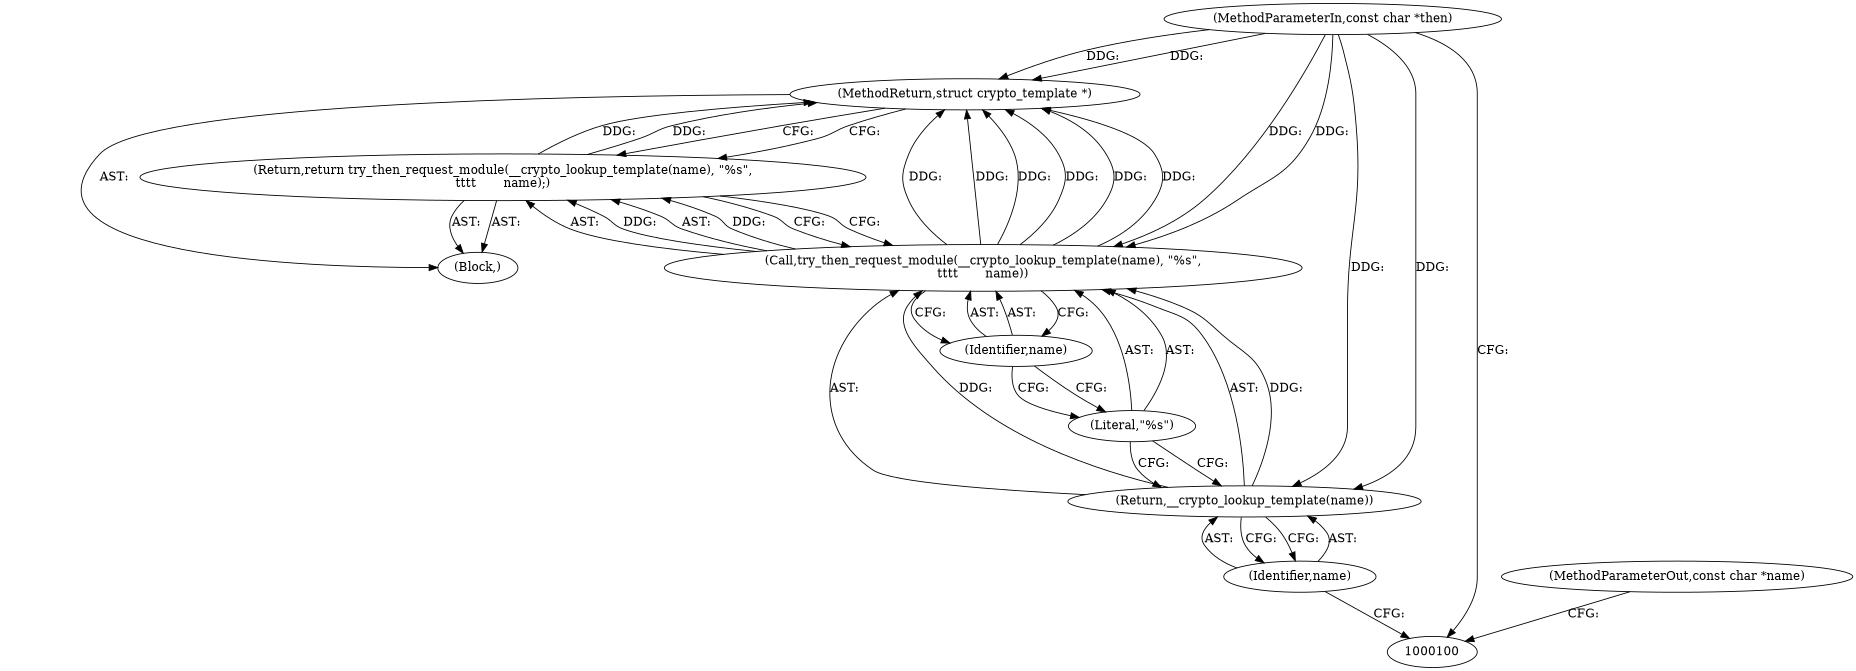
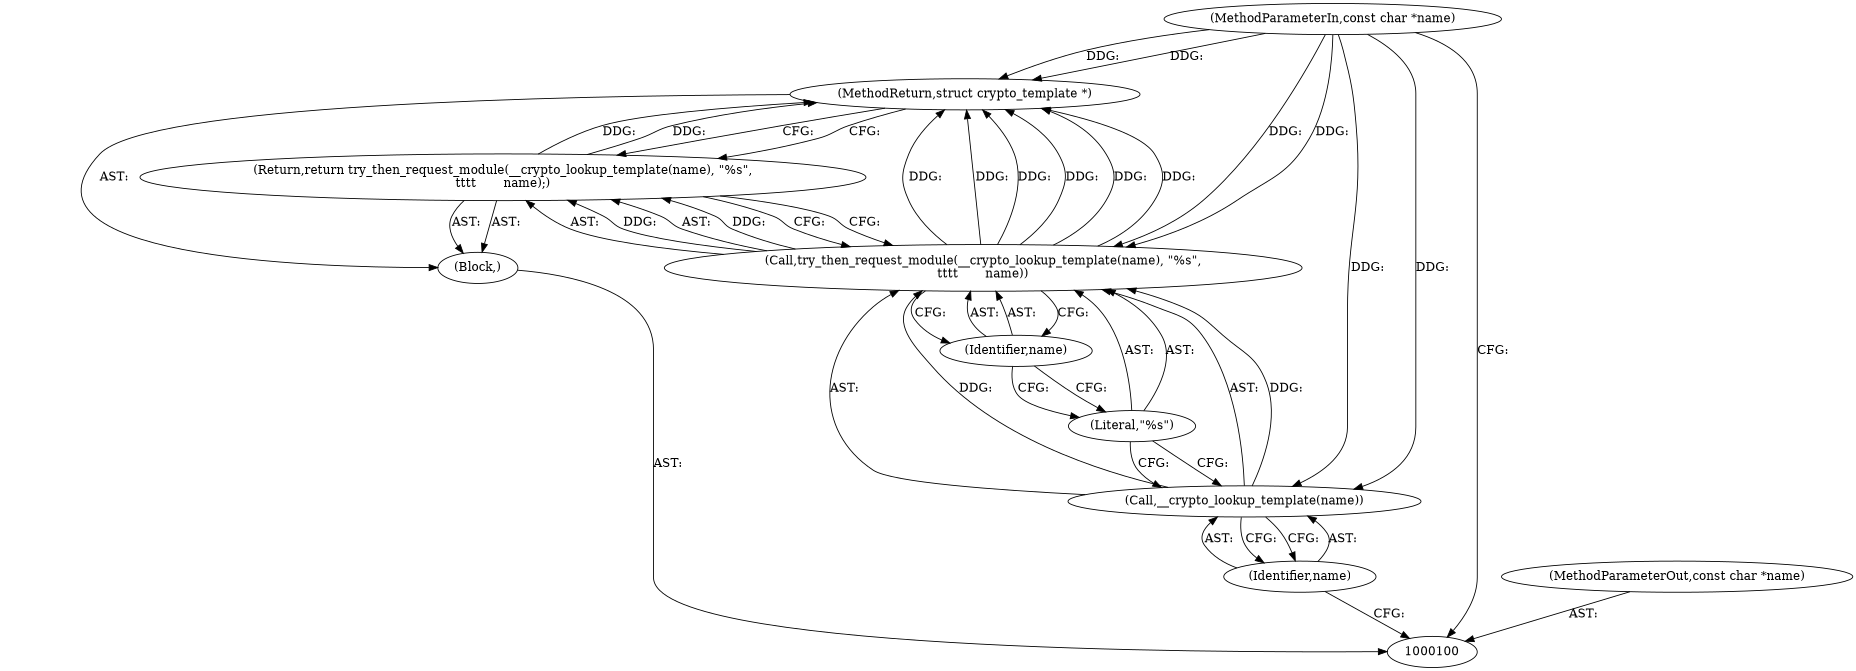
  digraph {
    n1 [label="(MethodReturn,struct crypto_template *)"]
    n2 [label="(Return,return try_then_request_module(__crypto_lookup_template(name), \"%s\",\n\t\t\t\t       name);)"]
    n3 [label="(Block,)"]
    n4 [label="(Call,try_then_request_module(__crypto_lookup_template(name), \"%s\",\n\t\t\t\t       name))"]
-   n5 [label="(MethodParameterIn,const char *then)"]
+   n5 [label="(MethodParameterIn,const char *name)"]
    1000100
-   n7 [label="(Return,__crypto_lookup_template(name))"]
+   n7 [label="(Call,__crypto_lookup_template(name))"]
    n8 [label="(Identifier,name)"]
    n9 [label="(Identifier,name)"]
    n10 [label="(MethodParameterOut,const char *name)"]
    n11 [label="(Literal,\"%s\")"]
    n1 -> n2 [label="CFG: "]
    n1 -> n2 [label="CFG: "]
    n1 -> n3 [label="AST: "]
    n2 -> n1 [label="DDG: "]
    n2 -> n1 [label="DDG: "]
    n2 -> n3 [label="AST: "]
    n2 -> n3 [label="AST: "]
    n2 -> n4 [label="CFG: "]
    n2 -> n4 [label="CFG: "]
+   n3 -> 1000100 [label="AST: "]
    n4 -> n1 [label="DDG: "]
    n4 -> n1 [label="DDG: "]
    n4 -> n1 [label="DDG: "]
    n4 -> n1 [label="DDG: "]
    n4 -> n1 [label="DDG: "]
    n4 -> n1 [label="DDG: "]
    n4 -> n2 [label="AST: "]
    n4 -> n2 [label="DDG: "]
    n4 -> n2 [label="AST: "]
    n4 -> n2 [label="DDG: "]
    n4 -> n9 [label="CFG: "]
    n4 -> n9 [label="CFG: "]
    n5 -> n1 [label="DDG: "]
    n5 -> n1 [label="DDG: "]
    n5 -> n4 [label="DDG: "]
    n5 -> n4 [label="DDG: "]
    n5 -> 1000100 [label="CFG: "]
    n5 -> n7 [label="DDG: "]
    n5 -> n7 [label="DDG: "]
    n7 -> n4 [label="AST: "]
    n7 -> n4 [label="DDG: "]
    n7 -> n4 [label="AST: "]
    n7 -> n4 [label="DDG: "]
    n7 -> n8 [label="CFG: "]
    n7 -> n8 [label="CFG: "]
    n8 -> 1000100 [label="CFG: "]
    n8 -> n7 [label="AST: "]
    n8 -> n7 [label="AST: "]
    n9 -> n4 [label="AST: "]
    n9 -> n4 [label="AST: "]
    n9 -> n11 [label="CFG: "]
    n9 -> n11 [label="CFG: "]
-   n10 -> 1000100 [label="CFG: "]
+   n10 -> 1000100 [label="AST: "]
    n11 -> n4 [label="AST: "]
    n11 -> n4 [label="AST: "]
    n11 -> n7 [label="CFG: "]
    n11 -> n7 [label="CFG: "]
  }
